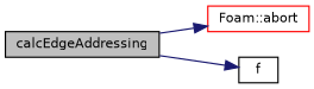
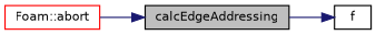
  digraph {
    rankdir=LR
    node [color=black fontname=Helvetica fontsize=10 shape=record]
    edge [color=midnightblue fontname=Helvetica fontsize=10 labelfontname=Helvetica labelfontsize=10 style=solid]
    n1 [fillcolor=grey75 fontcolor=black height=0.2 label=calcEdgeAddressing style=filled width=0.4]
    n2 [color=red height=0.2 label="Foam::abort" width=0.4]
    n3 [height=0.2 label=f width=0.4]
-   n1 -> n2
+   n2 -> n1
    n1 -> n3
  }
